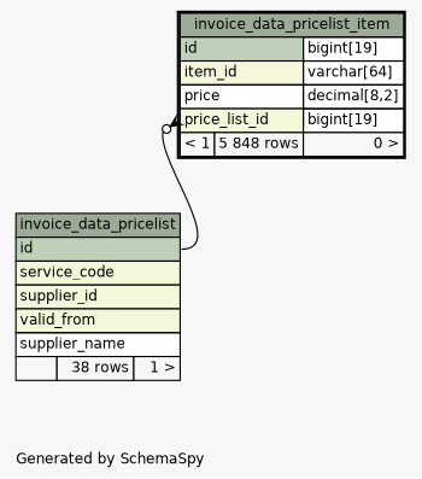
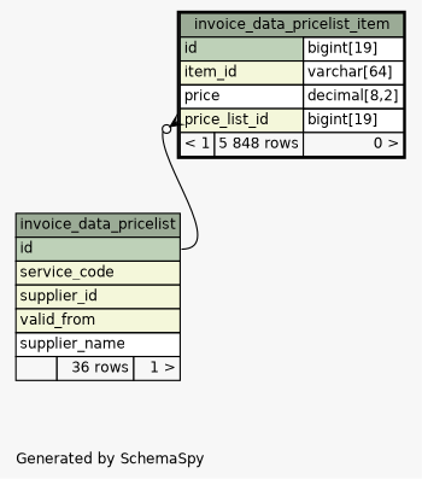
  digraph {
    bgcolor="#f7f7f7"
    fontname=Helvetica
    fontsize=11
    label="\nGenerated by SchemaSpy"
    labeljust=l
    nodesep=0.18
    rankdir=TB
    ranksep=0.46
    node [fontname=Helvetica fontsize=11 shape=plaintext]
    n1 [label=<     <TABLE BORDER="2" CELLBORDER="1" CELLSPACING="0" BGCOLOR="#ffffff">       <TR><TD COLSPAN="3" BGCOLOR="#9bab96" ALIGN="CENTER">invoice_data_pricelist_item</TD></TR>       <TR><TD PORT="id" COLSPAN="2" BGCOLOR="#bed1b8" ALIGN="LEFT">id</TD><TD PORT="id.type" ALIGN="LEFT">bigint[19]</TD></TR>       <TR><TD PORT="item_id" COLSPAN="2" BGCOLOR="#f4f7da" ALIGN="LEFT">item_id</TD><TD PORT="item_id.type" ALIGN="LEFT">varchar[64]</TD></TR>       <TR><TD PORT="price" COLSPAN="2" ALIGN="LEFT">price</TD><TD PORT="price.type" ALIGN="LEFT">decimal[8,2]</TD></TR>       <TR><TD PORT="price_list_id" COLSPAN="2" BGCOLOR="#f4f7da" ALIGN="LEFT">price_list_id</TD><TD PORT="price_list_id.type" ALIGN="LEFT">bigint[19]</TD></TR>       <TR><TD ALIGN="LEFT" BGCOLOR="#f7f7f7">&lt; 1</TD><TD ALIGN="RIGHT" BGCOLOR="#f7f7f7">5 848 rows</TD><TD ALIGN="RIGHT" BGCOLOR="#f7f7f7">0 &gt;</TD></TR>     </TABLE>>]
-   n2 [label=<     <TABLE BORDER="0" CELLBORDER="1" CELLSPACING="0" BGCOLOR="#ffffff">       <TR><TD COLSPAN="3" BGCOLOR="#9bab96" ALIGN="CENTER">invoice_data_pricelist</TD></TR>       <TR><TD PORT="id" COLSPAN="3" BGCOLOR="#bed1b8" ALIGN="LEFT">id</TD></TR>       <TR><TD PORT="service_code" COLSPAN="3" BGCOLOR="#f4f7da" ALIGN="LEFT">service_code</TD></TR>       <TR><TD PORT="supplier_id" COLSPAN="3" BGCOLOR="#f4f7da" ALIGN="LEFT">supplier_id</TD></TR>       <TR><TD PORT="valid_from" COLSPAN="3" BGCOLOR="#f4f7da" ALIGN="LEFT">valid_from</TD></TR>       <TR><TD PORT="supplier_name" COLSPAN="3" ALIGN="LEFT">supplier_name</TD></TR>       <TR><TD ALIGN="LEFT" BGCOLOR="#f7f7f7">  </TD><TD ALIGN="RIGHT" BGCOLOR="#f7f7f7">38 rows</TD><TD ALIGN="RIGHT" BGCOLOR="#f7f7f7">1 &gt;</TD></TR>     </TABLE>>]
+   n2 [label=<     <TABLE BORDER="0" CELLBORDER="1" CELLSPACING="0" BGCOLOR="#ffffff">       <TR><TD COLSPAN="3" BGCOLOR="#9bab96" ALIGN="CENTER">invoice_data_pricelist</TD></TR>       <TR><TD PORT="id" COLSPAN="3" BGCOLOR="#bed1b8" ALIGN="LEFT">id</TD></TR>       <TR><TD PORT="service_code" COLSPAN="3" BGCOLOR="#f4f7da" ALIGN="LEFT">service_code</TD></TR>       <TR><TD PORT="supplier_id" COLSPAN="3" BGCOLOR="#f4f7da" ALIGN="LEFT">supplier_id</TD></TR>       <TR><TD PORT="valid_from" COLSPAN="3" BGCOLOR="#f4f7da" ALIGN="LEFT">valid_from</TD></TR>       <TR><TD PORT="supplier_name" COLSPAN="3" ALIGN="LEFT">supplier_name</TD></TR>       <TR><TD ALIGN="LEFT" BGCOLOR="#f7f7f7">  </TD><TD ALIGN="RIGHT" BGCOLOR="#f7f7f7">36 rows</TD><TD ALIGN="RIGHT" BGCOLOR="#f7f7f7">1 &gt;</TD></TR>     </TABLE>>]
    n1 -> n2 [arrowhead=none arrowsize=0.8 arrowtail=crowodot dir=back headport="id:e" tailport="price_list_id:w"]
  }
